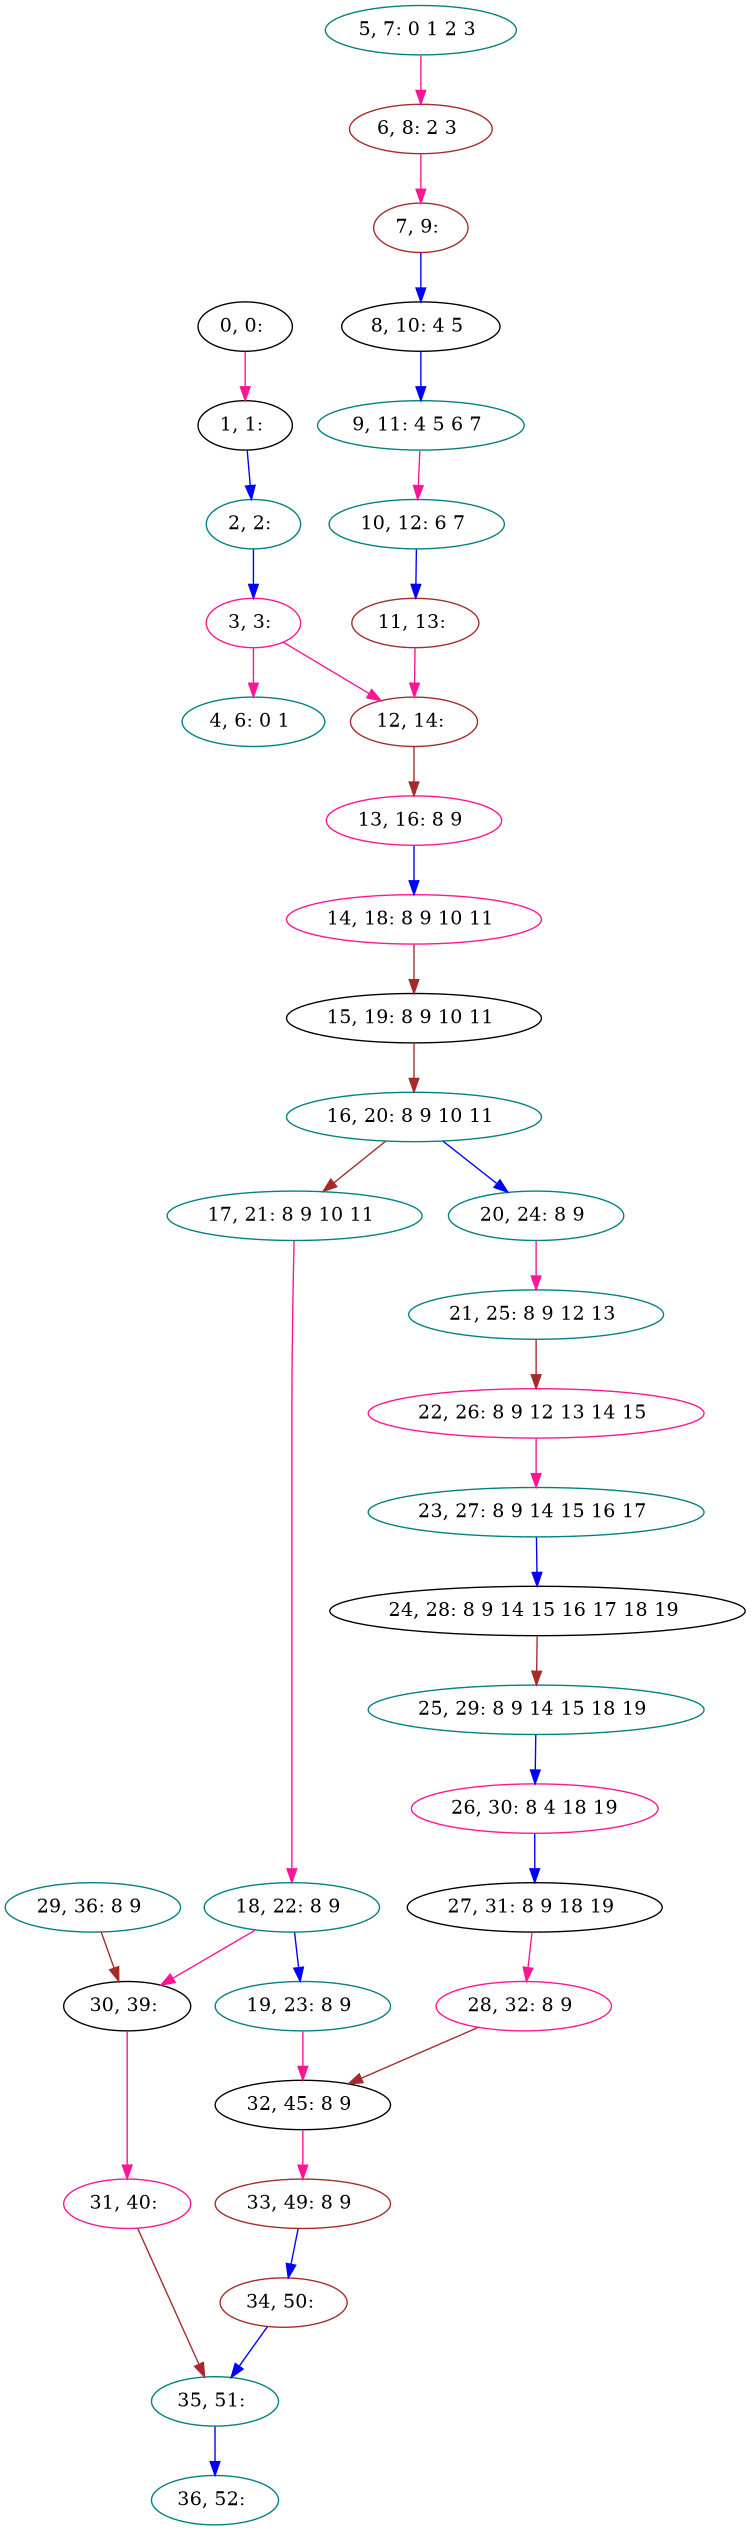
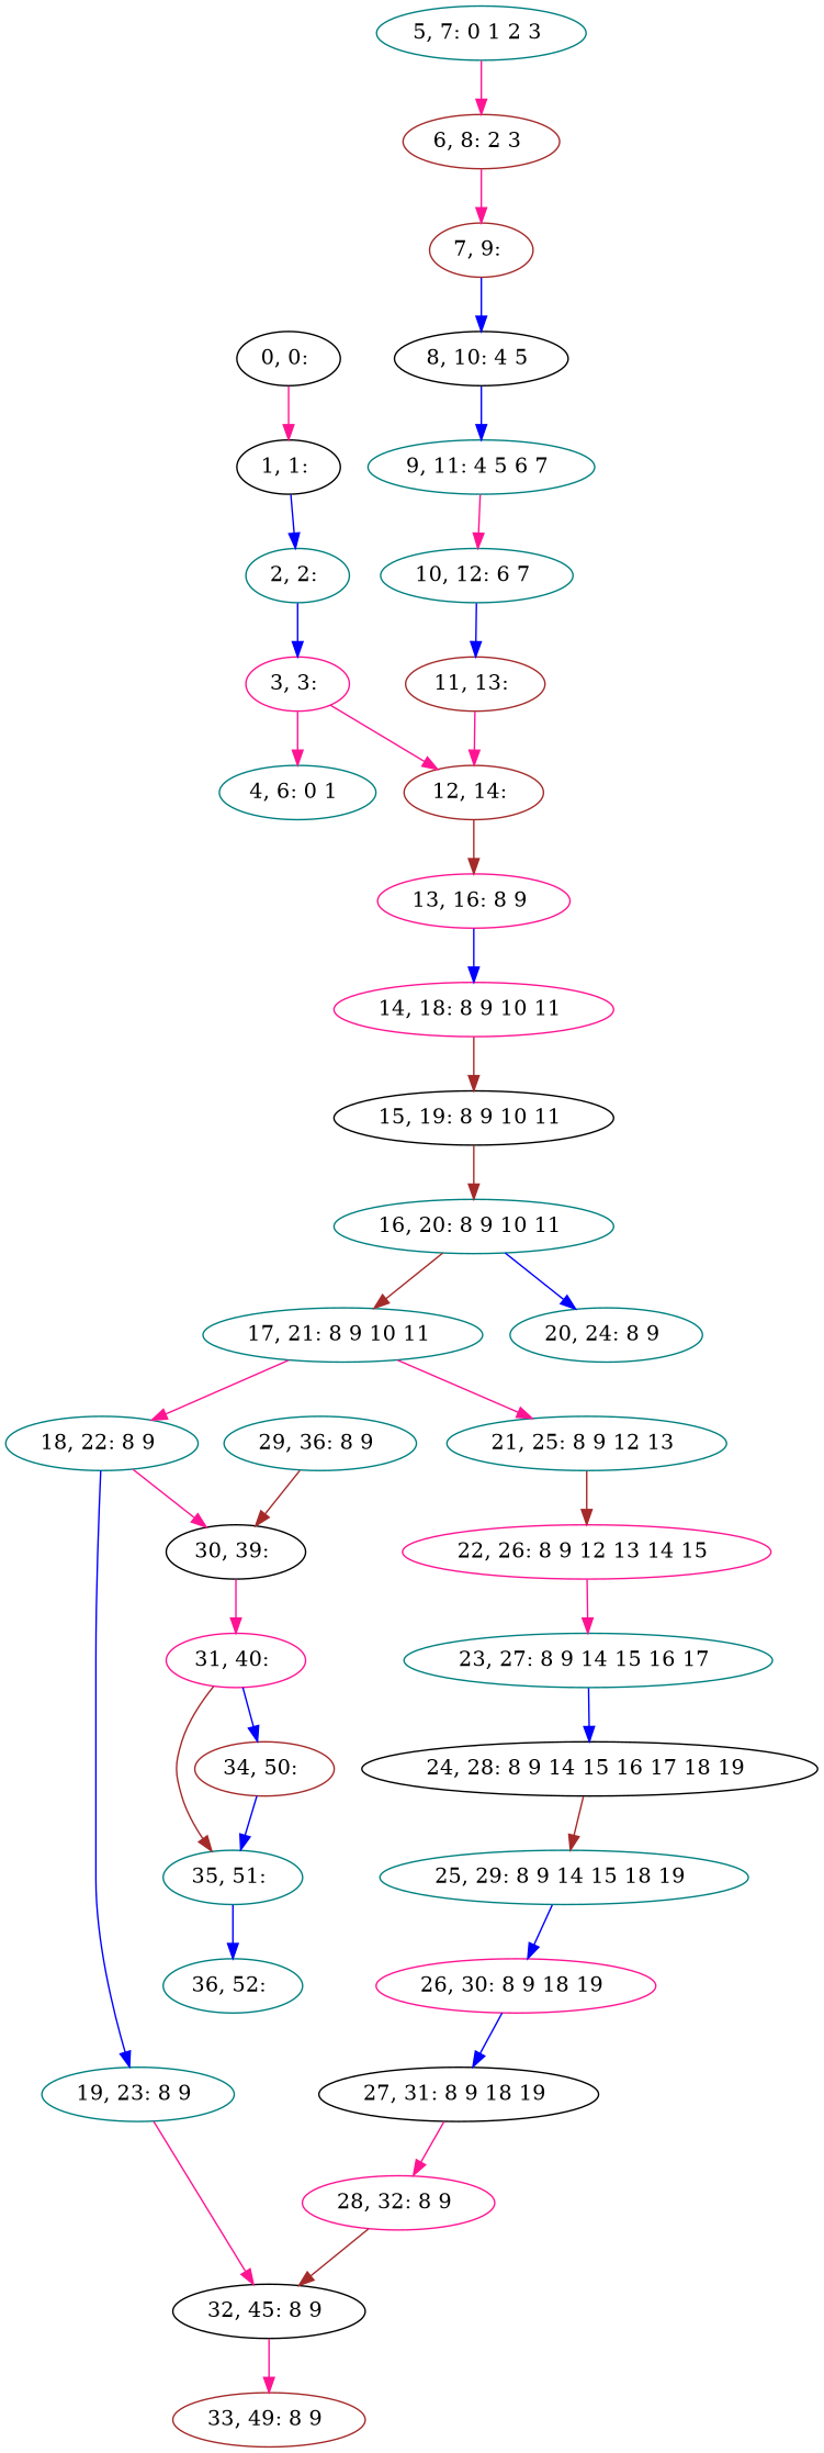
  digraph {
    node [color=teal]
    edge [color=deeppink]
    n1 [color=black label="0, 0: "]
    n2 [color=black label="1, 1: "]
    n3 [label="2, 2: "]
    n4 [color=deeppink label="3, 3: "]
    n5 [label="4, 6: 0 1 "]
    n6 [color=brown label="12, 14: "]
    n7 [color=deeppink label="13, 16: 8 9 "]
    n8 [label="5, 7: 0 1 2 3 "]
    n9 [color=brown label="6, 8: 2 3 "]
    n10 [color=brown label="7, 9: "]
    n11 [color=black label="8, 10: 4 5 "]
    n12 [label="9, 11: 4 5 6 7 "]
    n13 [label="10, 12: 6 7 "]
    n14 [color=brown label="11, 13: "]
    n15 [color=deeppink label="14, 18: 8 9 10 11 "]
    n16 [color=black label="15, 19: 8 9 10 11 "]
    n17 [label="16, 20: 8 9 10 11 "]
    n18 [label="17, 21: 8 9 10 11 "]
    n19 [label="20, 24: 8 9 "]
    n20 [label="18, 22: 8 9 "]
    n21 [label="21, 25: 8 9 12 13 "]
    n22 [label="19, 23: 8 9 "]
    n23 [color=black label="30, 39: "]
    n24 [color=black label="32, 45: 8 9 "]
    n25 [color=deeppink label="31, 40: "]
    n26 [color=brown label="33, 49: 8 9 "]
    n27 [color=deeppink label="22, 26: 8 9 12 13 14 15 "]
    n28 [label="23, 27: 8 9 14 15 16 17 "]
    n29 [color=black label="24, 28: 8 9 14 15 16 17 18 19 "]
    n30 [label="25, 29: 8 9 14 15 18 19 "]
-   n31 [color=deeppink label="26, 30: 8 4 18 19"]
+   n31 [color=deeppink label="26, 30: 8 9 18 19 "]
    n32 [color=black label="27, 31: 8 9 18 19 "]
    n33 [color=deeppink label="28, 32: 8 9 "]
    n34 [label="29, 36: 8 9 "]
    n35 [label="35, 51: "]
    n36 [label="36, 52: "]
    n37 [color=brown label="34, 50: "]
    n1 -> n2
    n2 -> n3 [color=blue]
    n3 -> n4 [color=blue]
    n4 -> n5
    n4 -> n6
    n6 -> n7 [color=brown]
    n7 -> n15 [color=blue]
    n8 -> n9
    n9 -> n10
    n10 -> n11 [color=blue]
    n11 -> n12 [color=blue]
    n12 -> n13
    n13 -> n14 [color=blue]
    n14 -> n6
    n15 -> n16 [color=brown]
    n16 -> n17 [color=brown]
    n17 -> n18 [color=brown]
    n17 -> n19 [color=blue]
    n18 -> n20
-   n19 -> n21
+   n18 -> n21
    n20 -> n22 [color=blue]
    n20 -> n23
    n21 -> n27 [color=brown]
    n22 -> n24
    n23 -> n25
    n24 -> n26
    n25 -> n35 [color=brown]
-   n26 -> n37 [color=blue]
+   n25 -> n37 [color=blue]
    n27 -> n28
    n28 -> n29 [color=blue]
    n29 -> n30 [color=brown]
    n30 -> n31 [color=blue]
    n31 -> n32 [color=blue]
    n32 -> n33
    n33 -> n24 [color=brown]
    n34 -> n23 [color=brown]
    n35 -> n36 [color=blue]
    n37 -> n35 [color=blue]
  }
